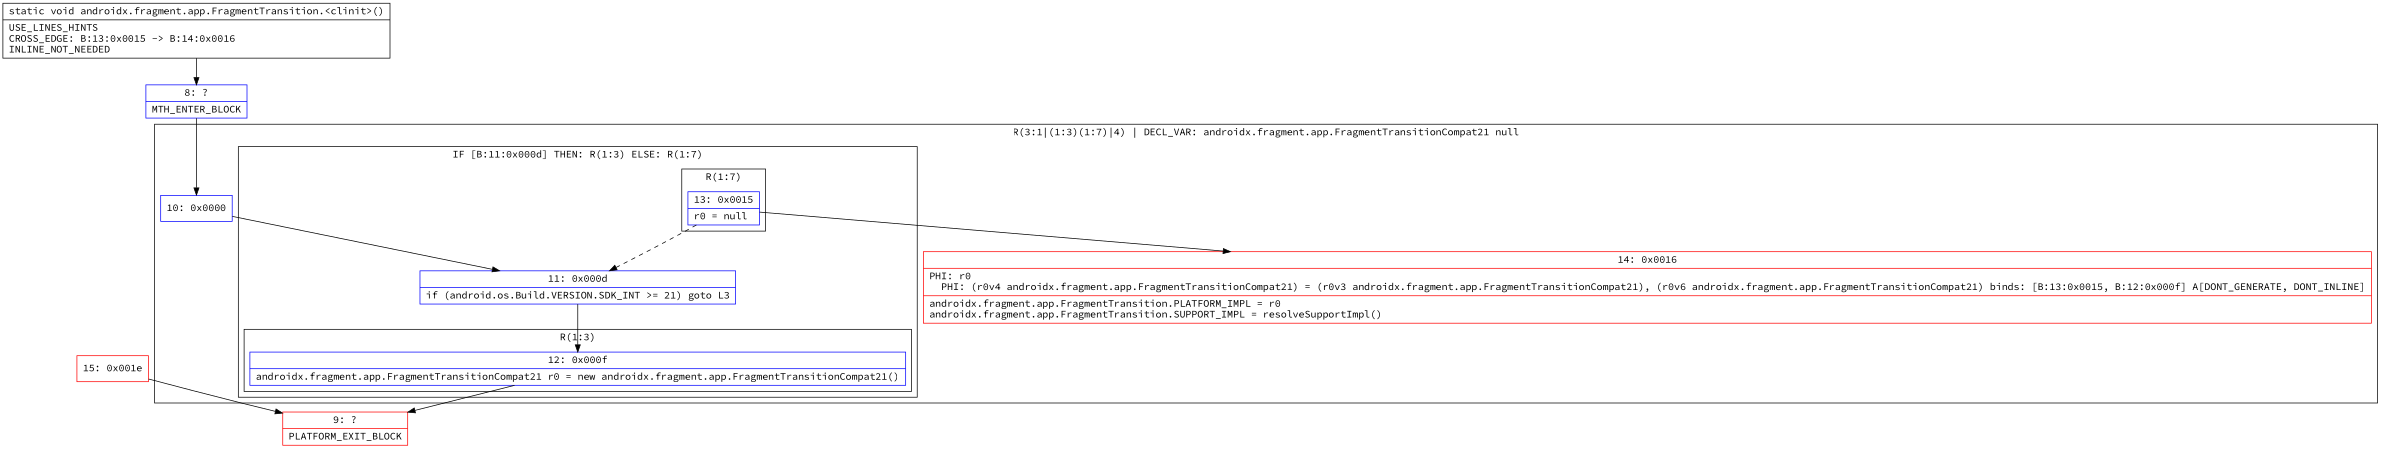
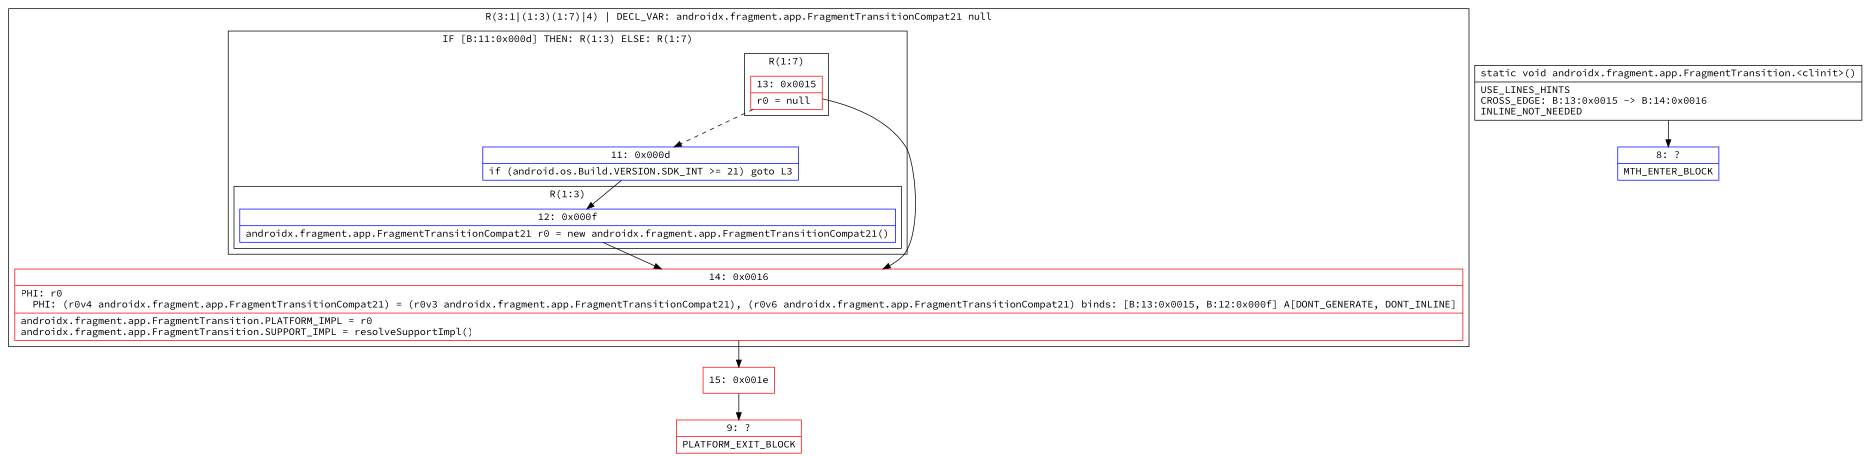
  digraph {
    fontname="Source Code Pro"
    node [color=blue fontname="Source Code Pro" shape=record]
    edge [fontname="Source Code Pro"]
    n1 [label="{12\:\ 0x000f|androidx.fragment.app.FragmentTransitionCompat21 r0 = new androidx.fragment.app.FragmentTransitionCompat21()\l}"]
-   n2 [label="{13\:\ 0x0015|r0 = null\l}"]
+   n2 [color=red label="{13\:\ 0x0015|r0 = null\l}"]
    n3 [label="{11\:\ 0x000d|if (android.os.Build.VERSION.SDK_INT \>= 21) goto L3\l}"]
-   n4 [label="{10\:\ 0x0000}"]
    n5 [color=red label="{14\:\ 0x0016|PHI: r0 \l  PHI: (r0v4 androidx.fragment.app.FragmentTransitionCompat21) = (r0v3 androidx.fragment.app.FragmentTransitionCompat21), (r0v6 androidx.fragment.app.FragmentTransitionCompat21) binds: [B:13:0x0015, B:12:0x000f] A[DONT_GENERATE, DONT_INLINE]\l|androidx.fragment.app.FragmentTransition.PLATFORM_IMPL = r0\landroidx.fragment.app.FragmentTransition.SUPPORT_IMPL = resolveSupportImpl()\l}"]
    n6 [color=red label="{15\:\ 0x001e}"]
    n7 [color=red label="{9\:\ ?|PLATFORM_EXIT_BLOCK\l}"]
    n8 [label="{8\:\ ?|MTH_ENTER_BLOCK\l}"]
    n9 [label="{static void androidx.fragment.app.FragmentTransition.\<clinit\>()  | USE_LINES_HINTS\lCROSS_EDGE: B:13:0x0015 \-\> B:14:0x0016\lINLINE_NOT_NEEDED\l}" color=""]
    subgraph cluster_1 {
      label="R(3:1|(1:3)(1:7)|4) | DECL_VAR: androidx.fragment.app.FragmentTransitionCompat21 null\l"
-     n4
      n5
      subgraph cluster_2 {
        label="IF [B:11:0x000d] THEN: R(1:3) ELSE: R(1:7)"
        n3
        subgraph cluster_3 {
          label="R(1:3)"
          n1
        }
        subgraph cluster_4 {
          label="R(1:7)"
          n2
        }
      }
    }
-   n1 -> n7
+   n1 -> n5
    n2 -> n3 [style=dashed]
    n2 -> n5
    n3 -> n1
-   n4 -> n3
+   n5 -> n6
    n6 -> n7
-   n8 -> n4
    n9 -> n8
  }
